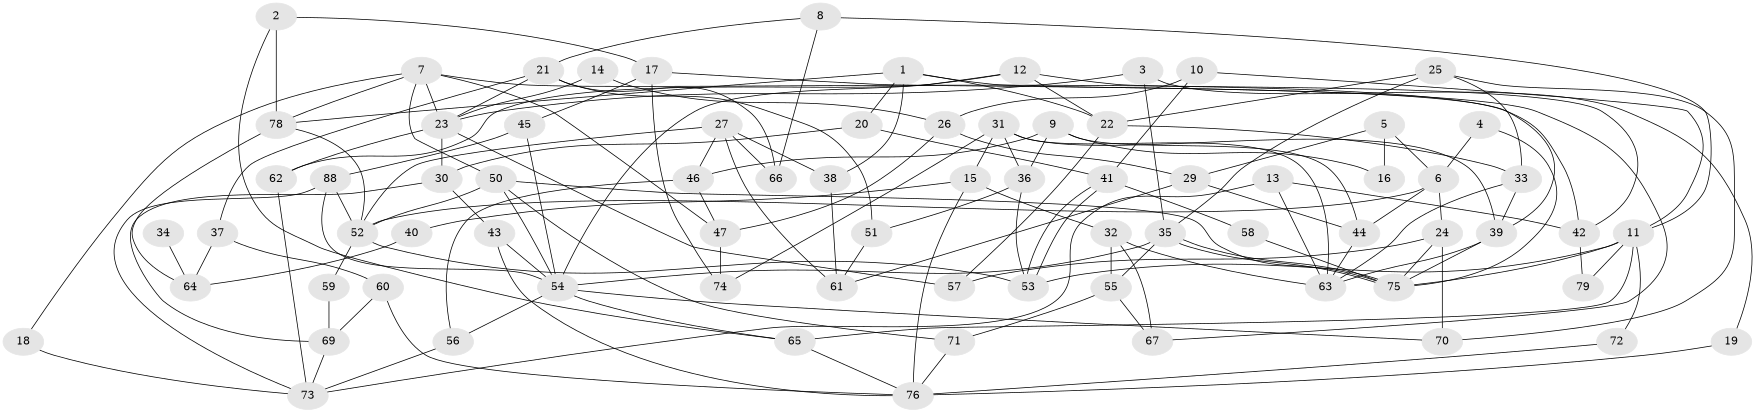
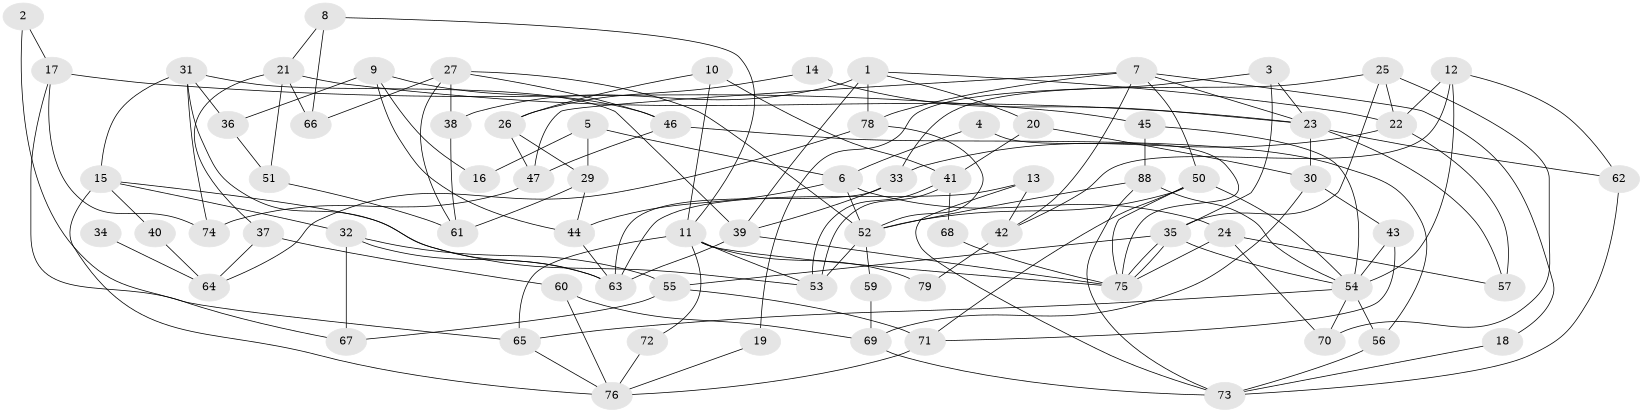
  graph {
    node [color=gray90 style=filled]
    1
    20
    22
    n4 [label=78]
    38
    39
    41
    30
    33
    57
    52
    64
    61
    75
    63
    2
    17
    65
    45
    67
    74
    76
    3
    19
    23
    35
    62
    54
    55
    4
    6
    24
    44
    5
    16
    29
    70
    53
    59
    7
    18
    42
    47
    50
    73
    n46 [label=79]
    71
    8
    11
    21
    66
    72
    37
    51
    9
    36
    46
    56
    10
    26
-   68 [label=58]
+   68
    12
    13
    14
    15
    32
    40
    n68 [label=88]
    43
    69
    60
    25
    27
    31
    34
    1 -- 20
    1 -- 22
    1 -- n4
    1 -- 38
    1 -- 39
    20 -- 41
    20 -- 30
    22 -- 33
    22 -- 57
    n4 -- 52
    n4 -- 64
    38 -- 61
    39 -- 75
    39 -- 63
    41 -- 53
    41 -- 53
    41 -- 68
    30 -- 43
    30 -- 69
    33 -- 39
    33 -- 63
    52 -- 53
    52 -- 59
-   2 -- n4
    2 -- 17
    2 -- 65
    17 -- 45
    17 -- 67
    17 -- 74
    65 -- 76
    45 -- 54
    45 -- n68
    3 -- 19
    3 -- 23
    3 -- 35
    19 -- 76
    23 -- 30
    23 -- 57
    23 -- 62
    35 -- 75
    35 -- 75
    35 -- 54
    35 -- 55
    62 -- 73
    54 -- 65
    54 -- 70
    54 -- 56
    55 -- 67
    55 -- 71
    4 -- 75
    4 -- 6
    6 -- 52
    6 -- 24
    6 -- 44
    24 -- 57
    24 -- 75
    24 -- 70
    44 -- 63
    5 -- 6
    5 -- 16
    5 -- 29
    29 -- 61
    29 -- 44
    59 -- 69
    7 -- n4
    7 -- 23
    7 -- 18
    7 -- 42
    7 -- 47
    7 -- 50
    18 -- 73
    42 -- n46
    47 -- 74
    50 -- 52
    50 -- 75
    50 -- 54
    50 -- 71
    71 -- 76
    8 -- 11
    8 -- 21
    8 -- 66
    11 -- 75
    11 -- 65
    11 -- 53
    11 -- n46
    11 -- 72
    21 -- 23
    21 -- 66
    21 -- 37
    21 -- 51
    72 -- 76
    37 -- 64
    37 -- 60
    51 -- 61
    9 -- 44
    9 -- 16
    9 -- 36
    9 -- 46
-   36 -- 53
+   15 -- 53
    36 -- 51
    46 -- 47
    46 -- 56
    56 -- 73
    10 -- 41
    10 -- 11
    10 -- 26
    26 -- 29
    26 -- 47
    68 -- 75
    12 -- 22
    12 -- 62
    12 -- 54
    12 -- 42
    13 -- 63
    13 -- 42
    13 -- 73
    14 -- 23
    14 -- 26
    15 -- 76
    15 -- 32
    15 -- 40
    32 -- 63
    32 -- 67
    32 -- 55
    40 -- 64
    n68 -- 52
    n68 -- 54
    n68 -- 73
-   43 -- 76
+   43 -- 71
    43 -- 54
    69 -- 73
    60 -- 76
    60 -- 69
    25 -- 22
    25 -- 33
    25 -- 35
    25 -- 70
    27 -- 38
    27 -- 52
    27 -- 61
    27 -- 66
    27 -- 46
    31 -- 39
    31 -- 63
    31 -- 74
    31 -- 36
    31 -- 15
    34 -- 64
  }
